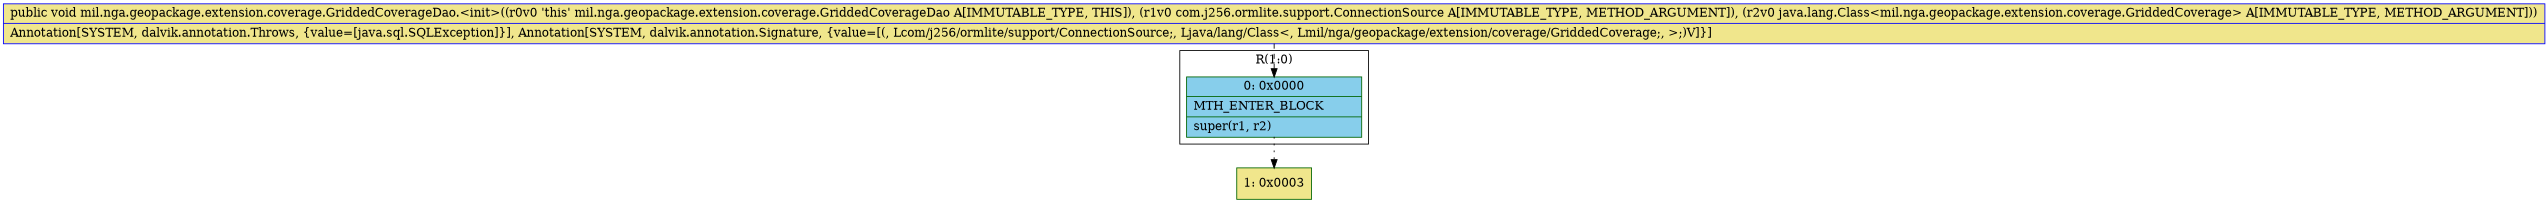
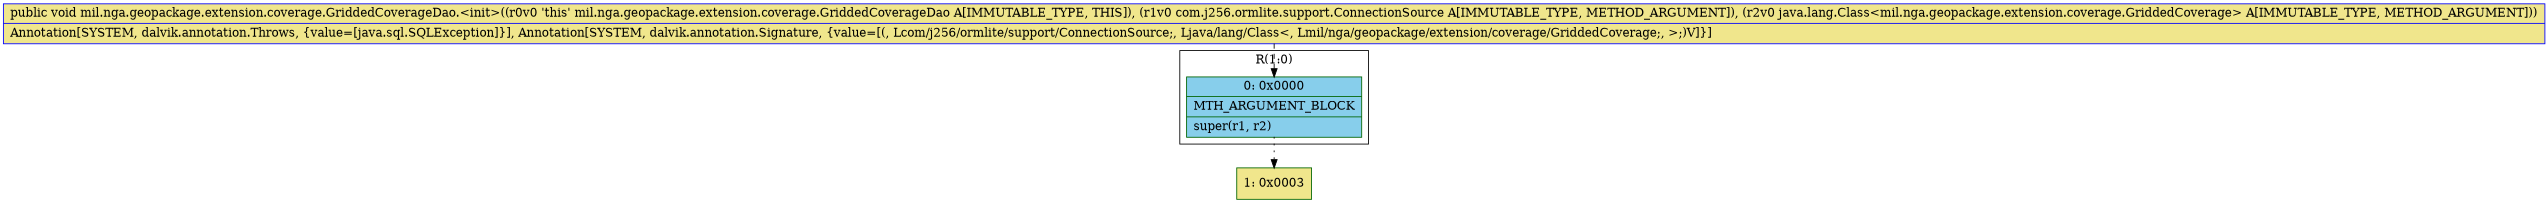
  digraph {
    node [color=darkgreen shape=record style=filled fillcolor=khaki]
-   n1 [label="{0\:\ 0x0000|MTH_ENTER_BLOCK\l|super(r1, r2)\l}" fillcolor=skyblue]
+   n1 [label="{0\:\ 0x0000|MTH_ARGUMENT_BLOCK\l|super(r1, r2)\l}" fillcolor=skyblue]
    n2 [label="{1\:\ 0x0003}"]
    n3 [label="{public void mil.nga.geopackage.extension.coverage.GriddedCoverageDao.\<init\>((r0v0 'this' mil.nga.geopackage.extension.coverage.GriddedCoverageDao A[IMMUTABLE_TYPE, THIS]), (r1v0 com.j256.ormlite.support.ConnectionSource A[IMMUTABLE_TYPE, METHOD_ARGUMENT]), (r2v0 java.lang.Class\<mil.nga.geopackage.extension.coverage.GriddedCoverage\> A[IMMUTABLE_TYPE, METHOD_ARGUMENT]))  | Annotation[SYSTEM, dalvik.annotation.Throws, \{value=[java.sql.SQLException]\}], Annotation[SYSTEM, dalvik.annotation.Signature, \{value=[(, Lcom\/j256\/ormlite\/support\/ConnectionSource;, Ljava\/lang\/Class\<, Lmil\/nga\/geopackage\/extension\/coverage\/GriddedCoverage;, \>;)V]\}]\l}" color=blue]
    subgraph cluster_1 {
      label="R(1:0)"
      n1
    }
    n1 -> n2 [style=dotted]
    n3 -> n1 [style=dashed]
  }
